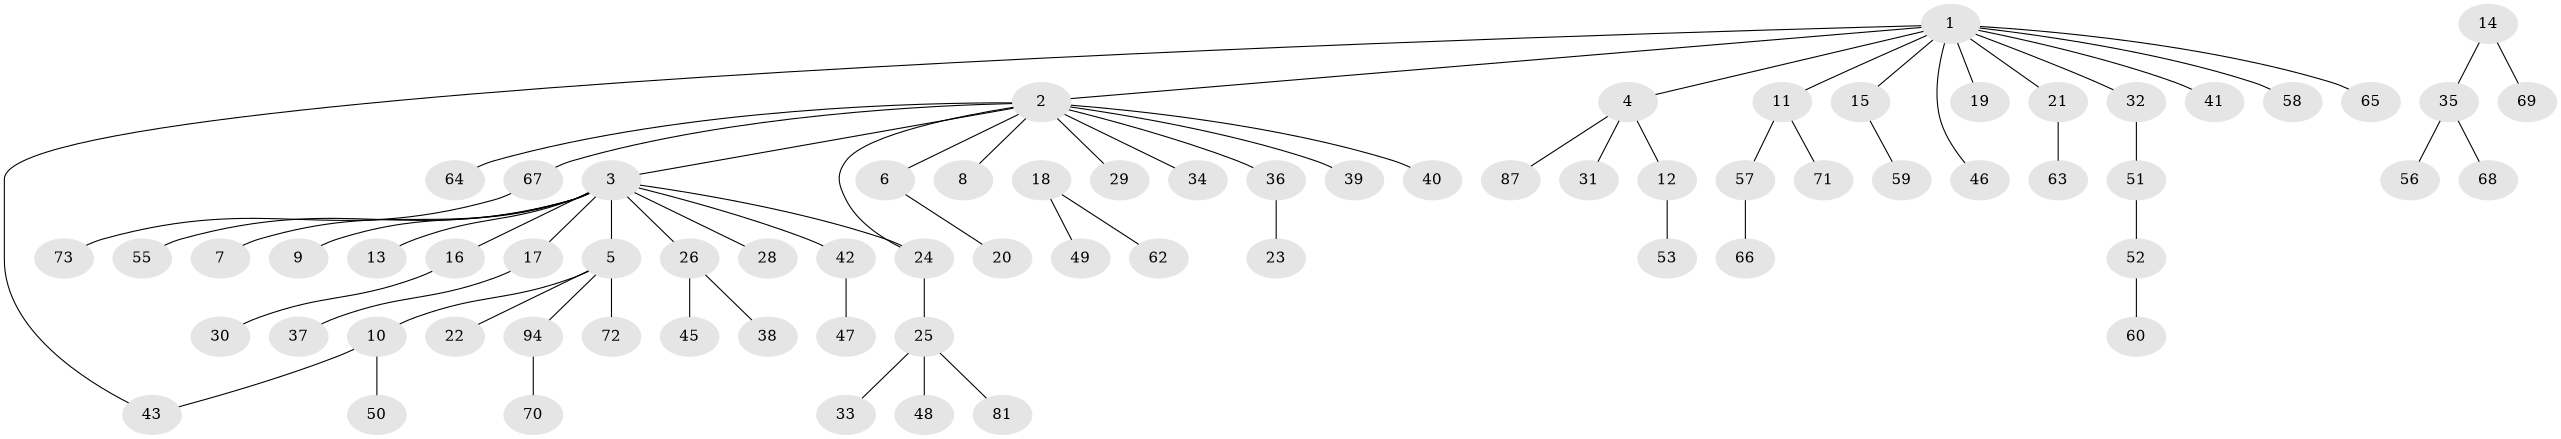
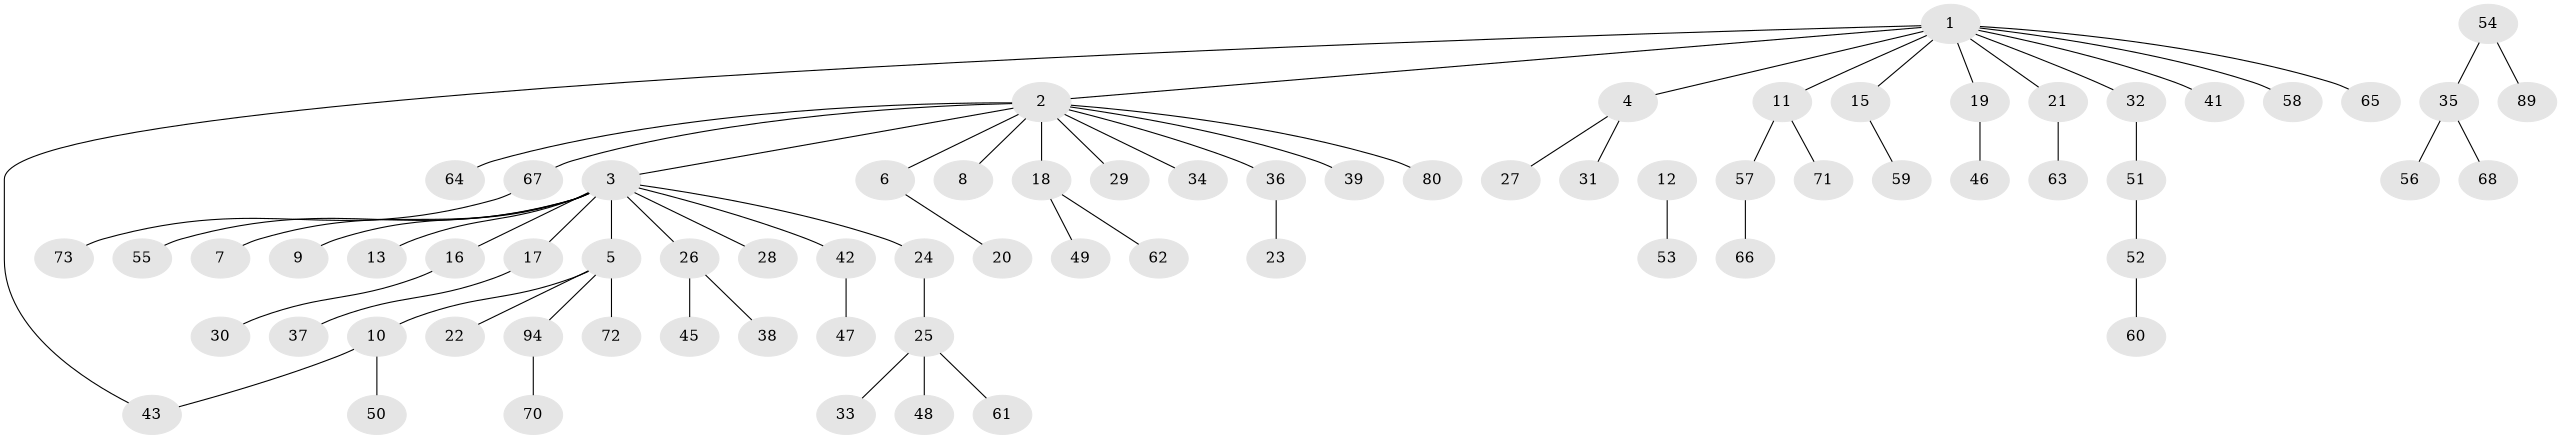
  graph {
    fontname="DejaVu Serif"
    node [color=gray90 fontname="DejaVu Serif" style=filled]
    edge [fontname="DejaVu Serif"]
    1
    2
    4
    11
    15
    19
    21
    32
    41
    43
    46
    58
    65
    3
    6
    8
    18
    29
    34
    36
    39
-   40
+   40 [label=80]
    64
    67
    12
-   27 [label=87]
+   27
    31
    57
    71
    59
    63
    51
    5
    7
    9
    13
    16
    17
    24
    26
    28
    42
    55
    20
    49
    62
    23
    73
    10
    22
    n51 [label=94]
    72
    30
    37
    25
    38
    45
    47
    53
    50
-   14
+   14 [label=54]
    35
-   69
+   69 [label=89]
    70
    66
    56
    68
    33
    48
-   61 [label=81]
+   61
    52
    60
    1 -- 2
    1 -- 4
    1 -- 11
    1 -- 15
    1 -- 19
    1 -- 21
    1 -- 32
    1 -- 41
    1 -- 43
-   1 -- 46
+   19 -- 46
    1 -- 58
    1 -- 65
    2 -- 3
    2 -- 6
    2 -- 8
-   2 -- 24
+   2 -- 18
    2 -- 29
    2 -- 34
    2 -- 36
    2 -- 39
    2 -- 40
    2 -- 64
    2 -- 67
-   4 -- 12
    4 -- 27
    4 -- 31
    11 -- 57
    11 -- 71
    15 -- 59
    21 -- 63
    32 -- 51
    3 -- 5
    3 -- 7
    3 -- 9
    3 -- 13
    3 -- 16
    3 -- 17
    3 -- 24
    3 -- 26
    3 -- 28
    3 -- 42
    3 -- 55
    6 -- 20
    18 -- 49
    18 -- 62
    36 -- 23
    67 -- 73
    12 -- 53
    57 -- 66
    51 -- 52
    5 -- 10
    5 -- 22
    5 -- n51
    5 -- 72
    16 -- 30
    17 -- 37
    24 -- 25
    26 -- 38
    26 -- 45
    42 -- 47
    10 -- 43
    10 -- 50
    n51 -- 70
    25 -- 33
    25 -- 48
    25 -- 61
    14 -- 35
    14 -- 69
    35 -- 56
    35 -- 68
    52 -- 60
  }
